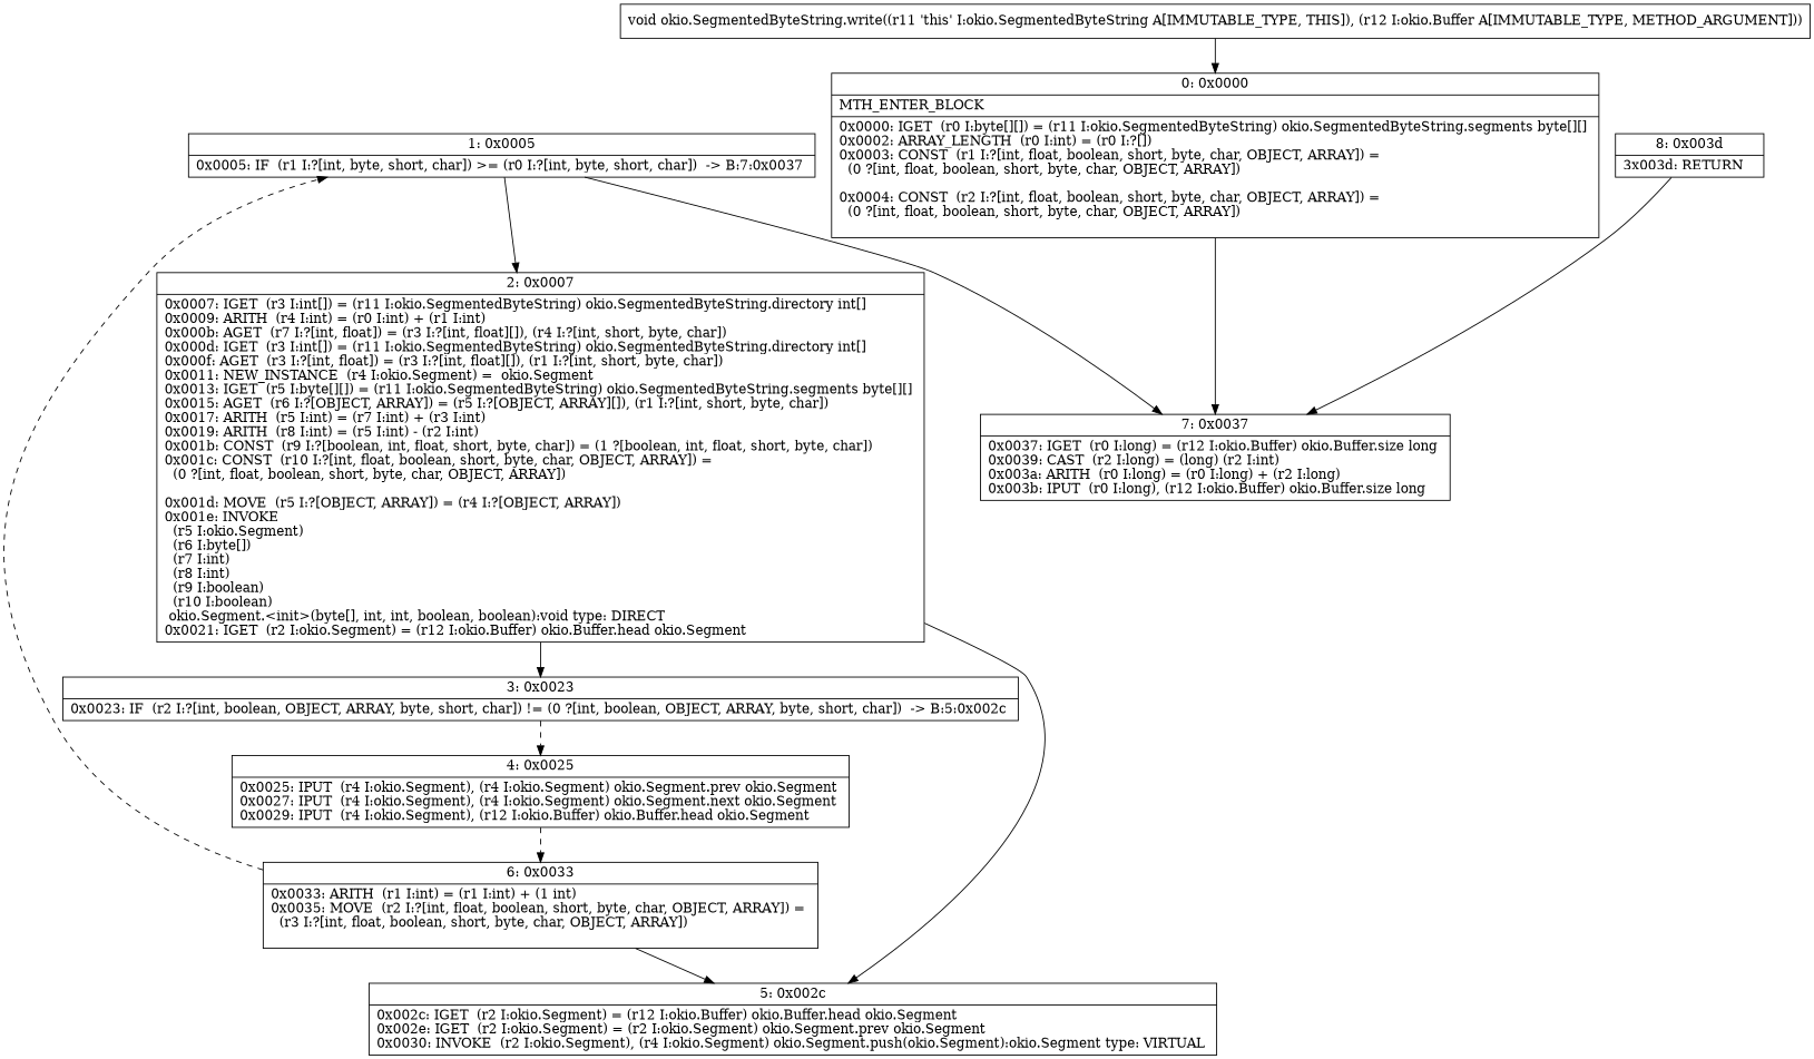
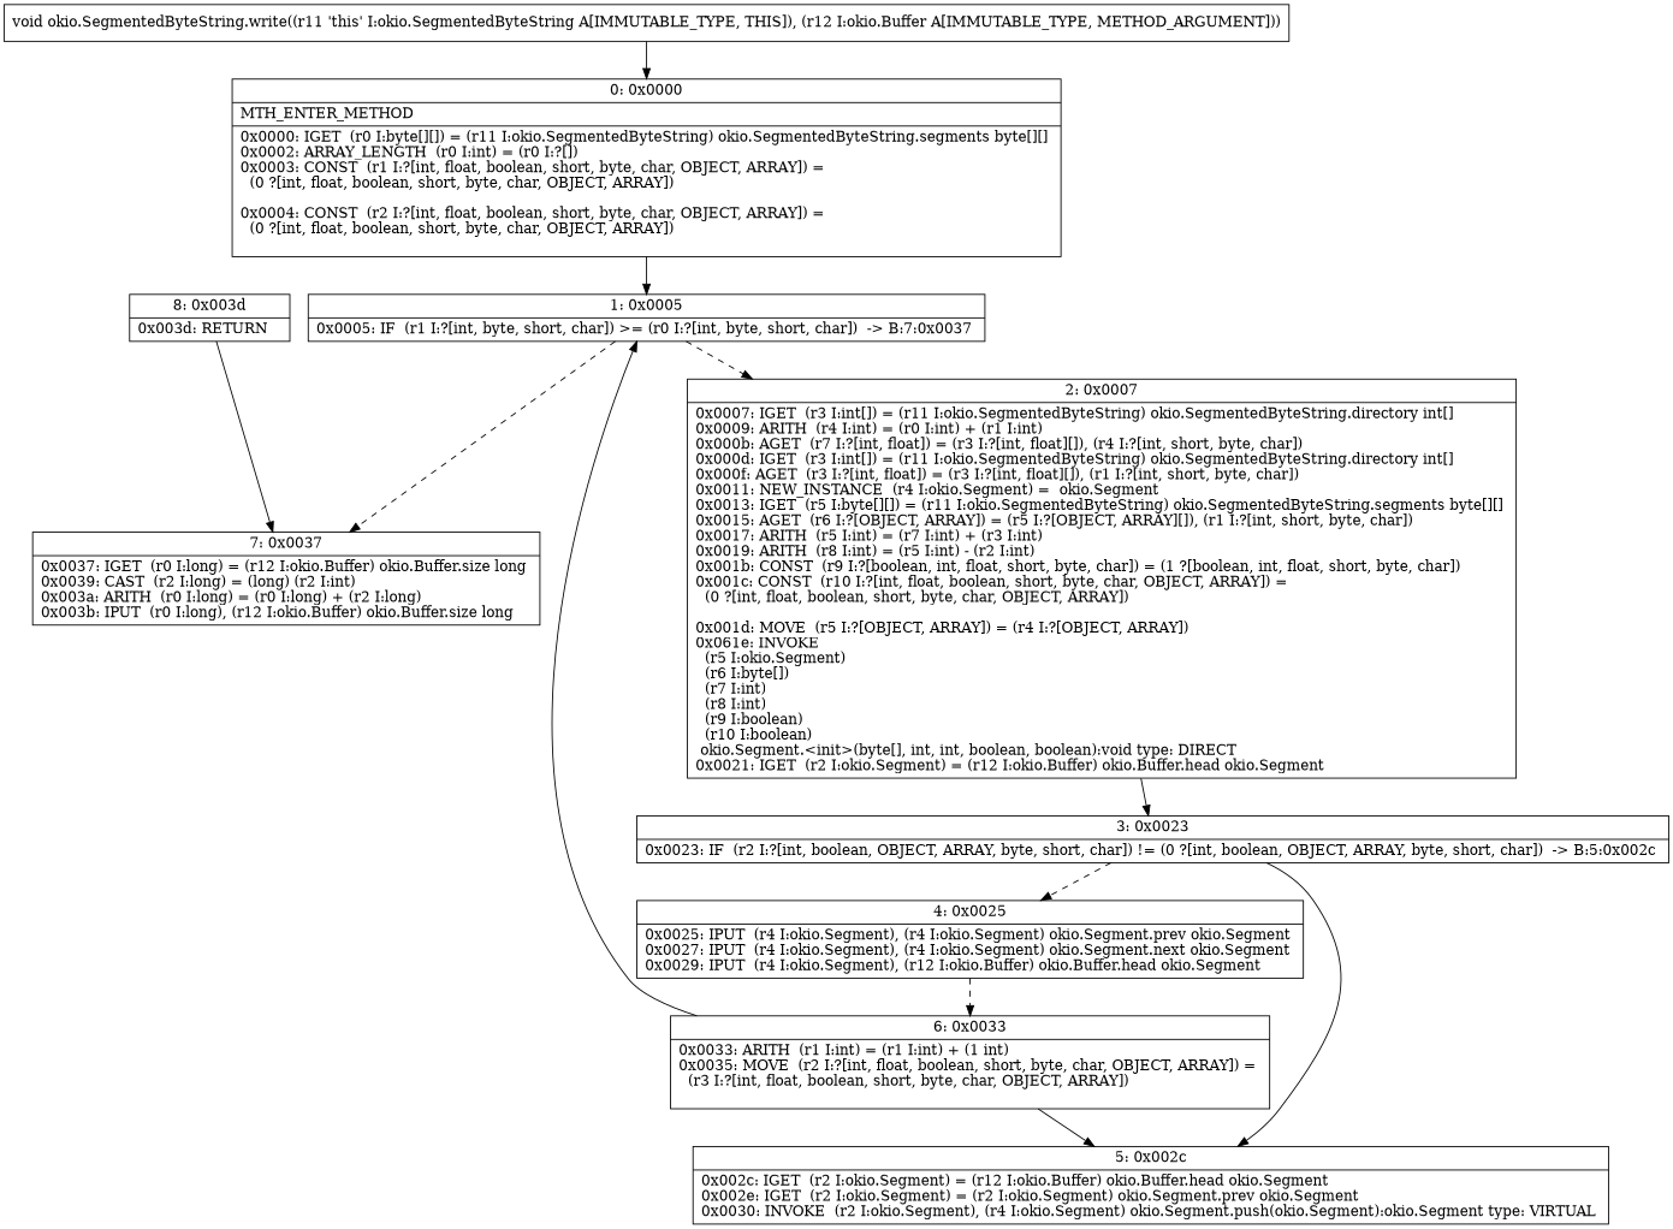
  digraph {
    node [shape=record]
-   n1 [label="{0\:\ 0x0000|MTH_ENTER_BLOCK\l|0x0000: IGET  (r0 I:byte[][]) = (r11 I:okio.SegmentedByteString) okio.SegmentedByteString.segments byte[][] \l0x0002: ARRAY_LENGTH  (r0 I:int) = (r0 I:?[]) \l0x0003: CONST  (r1 I:?[int, float, boolean, short, byte, char, OBJECT, ARRAY]) = \l  (0 ?[int, float, boolean, short, byte, char, OBJECT, ARRAY])\l \l0x0004: CONST  (r2 I:?[int, float, boolean, short, byte, char, OBJECT, ARRAY]) = \l  (0 ?[int, float, boolean, short, byte, char, OBJECT, ARRAY])\l \l}"]
+   n1 [label="{0\:\ 0x0000|MTH_ENTER_METHOD\l|0x0000: IGET  (r0 I:byte[][]) = (r11 I:okio.SegmentedByteString) okio.SegmentedByteString.segments byte[][] \l0x0002: ARRAY_LENGTH  (r0 I:int) = (r0 I:?[]) \l0x0003: CONST  (r1 I:?[int, float, boolean, short, byte, char, OBJECT, ARRAY]) = \l  (0 ?[int, float, boolean, short, byte, char, OBJECT, ARRAY])\l \l0x0004: CONST  (r2 I:?[int, float, boolean, short, byte, char, OBJECT, ARRAY]) = \l  (0 ?[int, float, boolean, short, byte, char, OBJECT, ARRAY])\l \l}"]
    n2 [label="{1\:\ 0x0005|0x0005: IF  (r1 I:?[int, byte, short, char]) \>= (r0 I:?[int, byte, short, char])  \-\> B:7:0x0037 \l}"]
-   n3 [label="{2\:\ 0x0007|0x0007: IGET  (r3 I:int[]) = (r11 I:okio.SegmentedByteString) okio.SegmentedByteString.directory int[] \l0x0009: ARITH  (r4 I:int) = (r0 I:int) + (r1 I:int) \l0x000b: AGET  (r7 I:?[int, float]) = (r3 I:?[int, float][]), (r4 I:?[int, short, byte, char]) \l0x000d: IGET  (r3 I:int[]) = (r11 I:okio.SegmentedByteString) okio.SegmentedByteString.directory int[] \l0x000f: AGET  (r3 I:?[int, float]) = (r3 I:?[int, float][]), (r1 I:?[int, short, byte, char]) \l0x0011: NEW_INSTANCE  (r4 I:okio.Segment) =  okio.Segment \l0x0013: IGET  (r5 I:byte[][]) = (r11 I:okio.SegmentedByteString) okio.SegmentedByteString.segments byte[][] \l0x0015: AGET  (r6 I:?[OBJECT, ARRAY]) = (r5 I:?[OBJECT, ARRAY][]), (r1 I:?[int, short, byte, char]) \l0x0017: ARITH  (r5 I:int) = (r7 I:int) + (r3 I:int) \l0x0019: ARITH  (r8 I:int) = (r5 I:int) \- (r2 I:int) \l0x001b: CONST  (r9 I:?[boolean, int, float, short, byte, char]) = (1 ?[boolean, int, float, short, byte, char]) \l0x001c: CONST  (r10 I:?[int, float, boolean, short, byte, char, OBJECT, ARRAY]) = \l  (0 ?[int, float, boolean, short, byte, char, OBJECT, ARRAY])\l \l0x001d: MOVE  (r5 I:?[OBJECT, ARRAY]) = (r4 I:?[OBJECT, ARRAY]) \l0x001e: INVOKE  \l  (r5 I:okio.Segment)\l  (r6 I:byte[])\l  (r7 I:int)\l  (r8 I:int)\l  (r9 I:boolean)\l  (r10 I:boolean)\l okio.Segment.\<init\>(byte[], int, int, boolean, boolean):void type: DIRECT \l0x0021: IGET  (r2 I:okio.Segment) = (r12 I:okio.Buffer) okio.Buffer.head okio.Segment \l}"]
+   n3 [label="{2\:\ 0x0007|0x0007: IGET  (r3 I:int[]) = (r11 I:okio.SegmentedByteString) okio.SegmentedByteString.directory int[] \l0x0009: ARITH  (r4 I:int) = (r0 I:int) + (r1 I:int) \l0x000b: AGET  (r7 I:?[int, float]) = (r3 I:?[int, float][]), (r4 I:?[int, short, byte, char]) \l0x000d: IGET  (r3 I:int[]) = (r11 I:okio.SegmentedByteString) okio.SegmentedByteString.directory int[] \l0x000f: AGET  (r3 I:?[int, float]) = (r3 I:?[int, float][]), (r1 I:?[int, short, byte, char]) \l0x0011: NEW_INSTANCE  (r4 I:okio.Segment) =  okio.Segment \l0x0013: IGET  (r5 I:byte[][]) = (r11 I:okio.SegmentedByteString) okio.SegmentedByteString.segments byte[][] \l0x0015: AGET  (r6 I:?[OBJECT, ARRAY]) = (r5 I:?[OBJECT, ARRAY][]), (r1 I:?[int, short, byte, char]) \l0x0017: ARITH  (r5 I:int) = (r7 I:int) + (r3 I:int) \l0x0019: ARITH  (r8 I:int) = (r5 I:int) \- (r2 I:int) \l0x001b: CONST  (r9 I:?[boolean, int, float, short, byte, char]) = (1 ?[boolean, int, float, short, byte, char]) \l0x001c: CONST  (r10 I:?[int, float, boolean, short, byte, char, OBJECT, ARRAY]) = \l  (0 ?[int, float, boolean, short, byte, char, OBJECT, ARRAY])\l \l0x001d: MOVE  (r5 I:?[OBJECT, ARRAY]) = (r4 I:?[OBJECT, ARRAY]) \l0x061e: INVOKE  \l  (r5 I:okio.Segment)\l  (r6 I:byte[])\l  (r7 I:int)\l  (r8 I:int)\l  (r9 I:boolean)\l  (r10 I:boolean)\l okio.Segment.\<init\>(byte[], int, int, boolean, boolean):void type: DIRECT \l0x0021: IGET  (r2 I:okio.Segment) = (r12 I:okio.Buffer) okio.Buffer.head okio.Segment \l}"]
    n4 [label="{7\:\ 0x0037|0x0037: IGET  (r0 I:long) = (r12 I:okio.Buffer) okio.Buffer.size long \l0x0039: CAST  (r2 I:long) = (long) (r2 I:int) \l0x003a: ARITH  (r0 I:long) = (r0 I:long) + (r2 I:long) \l0x003b: IPUT  (r0 I:long), (r12 I:okio.Buffer) okio.Buffer.size long \l}"]
    n5 [label="{3\:\ 0x0023|0x0023: IF  (r2 I:?[int, boolean, OBJECT, ARRAY, byte, short, char]) != (0 ?[int, boolean, OBJECT, ARRAY, byte, short, char])  \-\> B:5:0x002c \l}"]
    n6 [label="{4\:\ 0x0025|0x0025: IPUT  (r4 I:okio.Segment), (r4 I:okio.Segment) okio.Segment.prev okio.Segment \l0x0027: IPUT  (r4 I:okio.Segment), (r4 I:okio.Segment) okio.Segment.next okio.Segment \l0x0029: IPUT  (r4 I:okio.Segment), (r12 I:okio.Buffer) okio.Buffer.head okio.Segment \l}"]
    n7 [label="{5\:\ 0x002c|0x002c: IGET  (r2 I:okio.Segment) = (r12 I:okio.Buffer) okio.Buffer.head okio.Segment \l0x002e: IGET  (r2 I:okio.Segment) = (r2 I:okio.Segment) okio.Segment.prev okio.Segment \l0x0030: INVOKE  (r2 I:okio.Segment), (r4 I:okio.Segment) okio.Segment.push(okio.Segment):okio.Segment type: VIRTUAL \l}"]
    n8 [label="{6\:\ 0x0033|0x0033: ARITH  (r1 I:int) = (r1 I:int) + (1 int) \l0x0035: MOVE  (r2 I:?[int, float, boolean, short, byte, char, OBJECT, ARRAY]) = \l  (r3 I:?[int, float, boolean, short, byte, char, OBJECT, ARRAY])\l \l}"]
-   n9 [label="{8\:\ 0x003d|3x003d: RETURN   \l}"]
+   n9 [label="{8\:\ 0x003d|0x003d: RETURN   \l}"]
    n10 [label="{void okio.SegmentedByteString.write((r11 'this' I:okio.SegmentedByteString A[IMMUTABLE_TYPE, THIS]), (r12 I:okio.Buffer A[IMMUTABLE_TYPE, METHOD_ARGUMENT])) }"]
-   n1 -> n4
-   n2 -> n3 [style=solid]
-   n2 -> n4
+   n1 -> n2
+   n2 -> n3 [style=dashed]
+   n2 -> n4 [style=dashed]
    n3 -> n5
    n5 -> n6 [style=dashed]
-   n3 -> n7
+   n5 -> n7
    n6 -> n8 [style=dashed]
-   n8 -> n2 [style=dashed]
+   n8 -> n2
    n8 -> n7
    n9 -> n4
    n10 -> n1
  }
